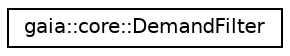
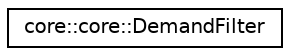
  digraph {
    rankdir=LR
-   n1 [color=black fillcolor=white fontname=Helvetica fontsize=10 height=0.2 label="gaia::core::DemandFilter" shape=record style=filled width=0.4]
+   n1 [color=black fillcolor=white fontname=Helvetica fontsize=10 height=0.2 label="core::core::DemandFilter" shape=record style=filled width=0.4]
  }
